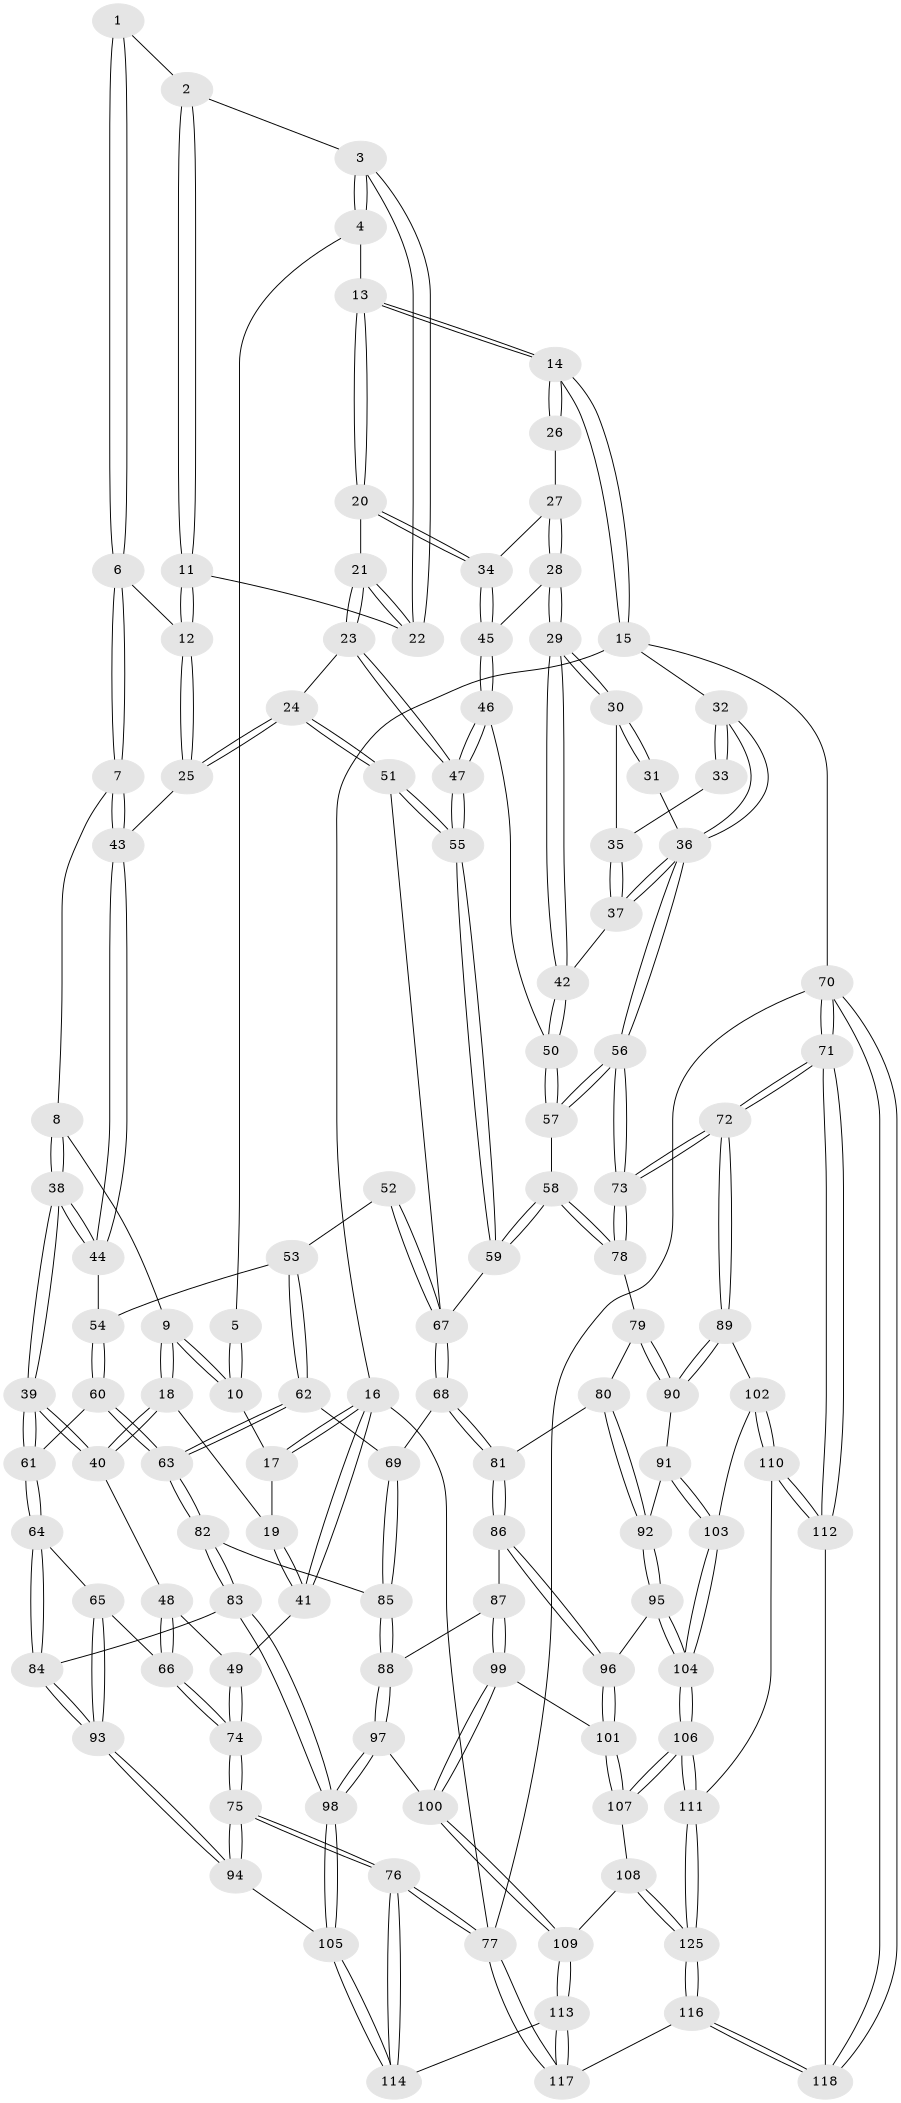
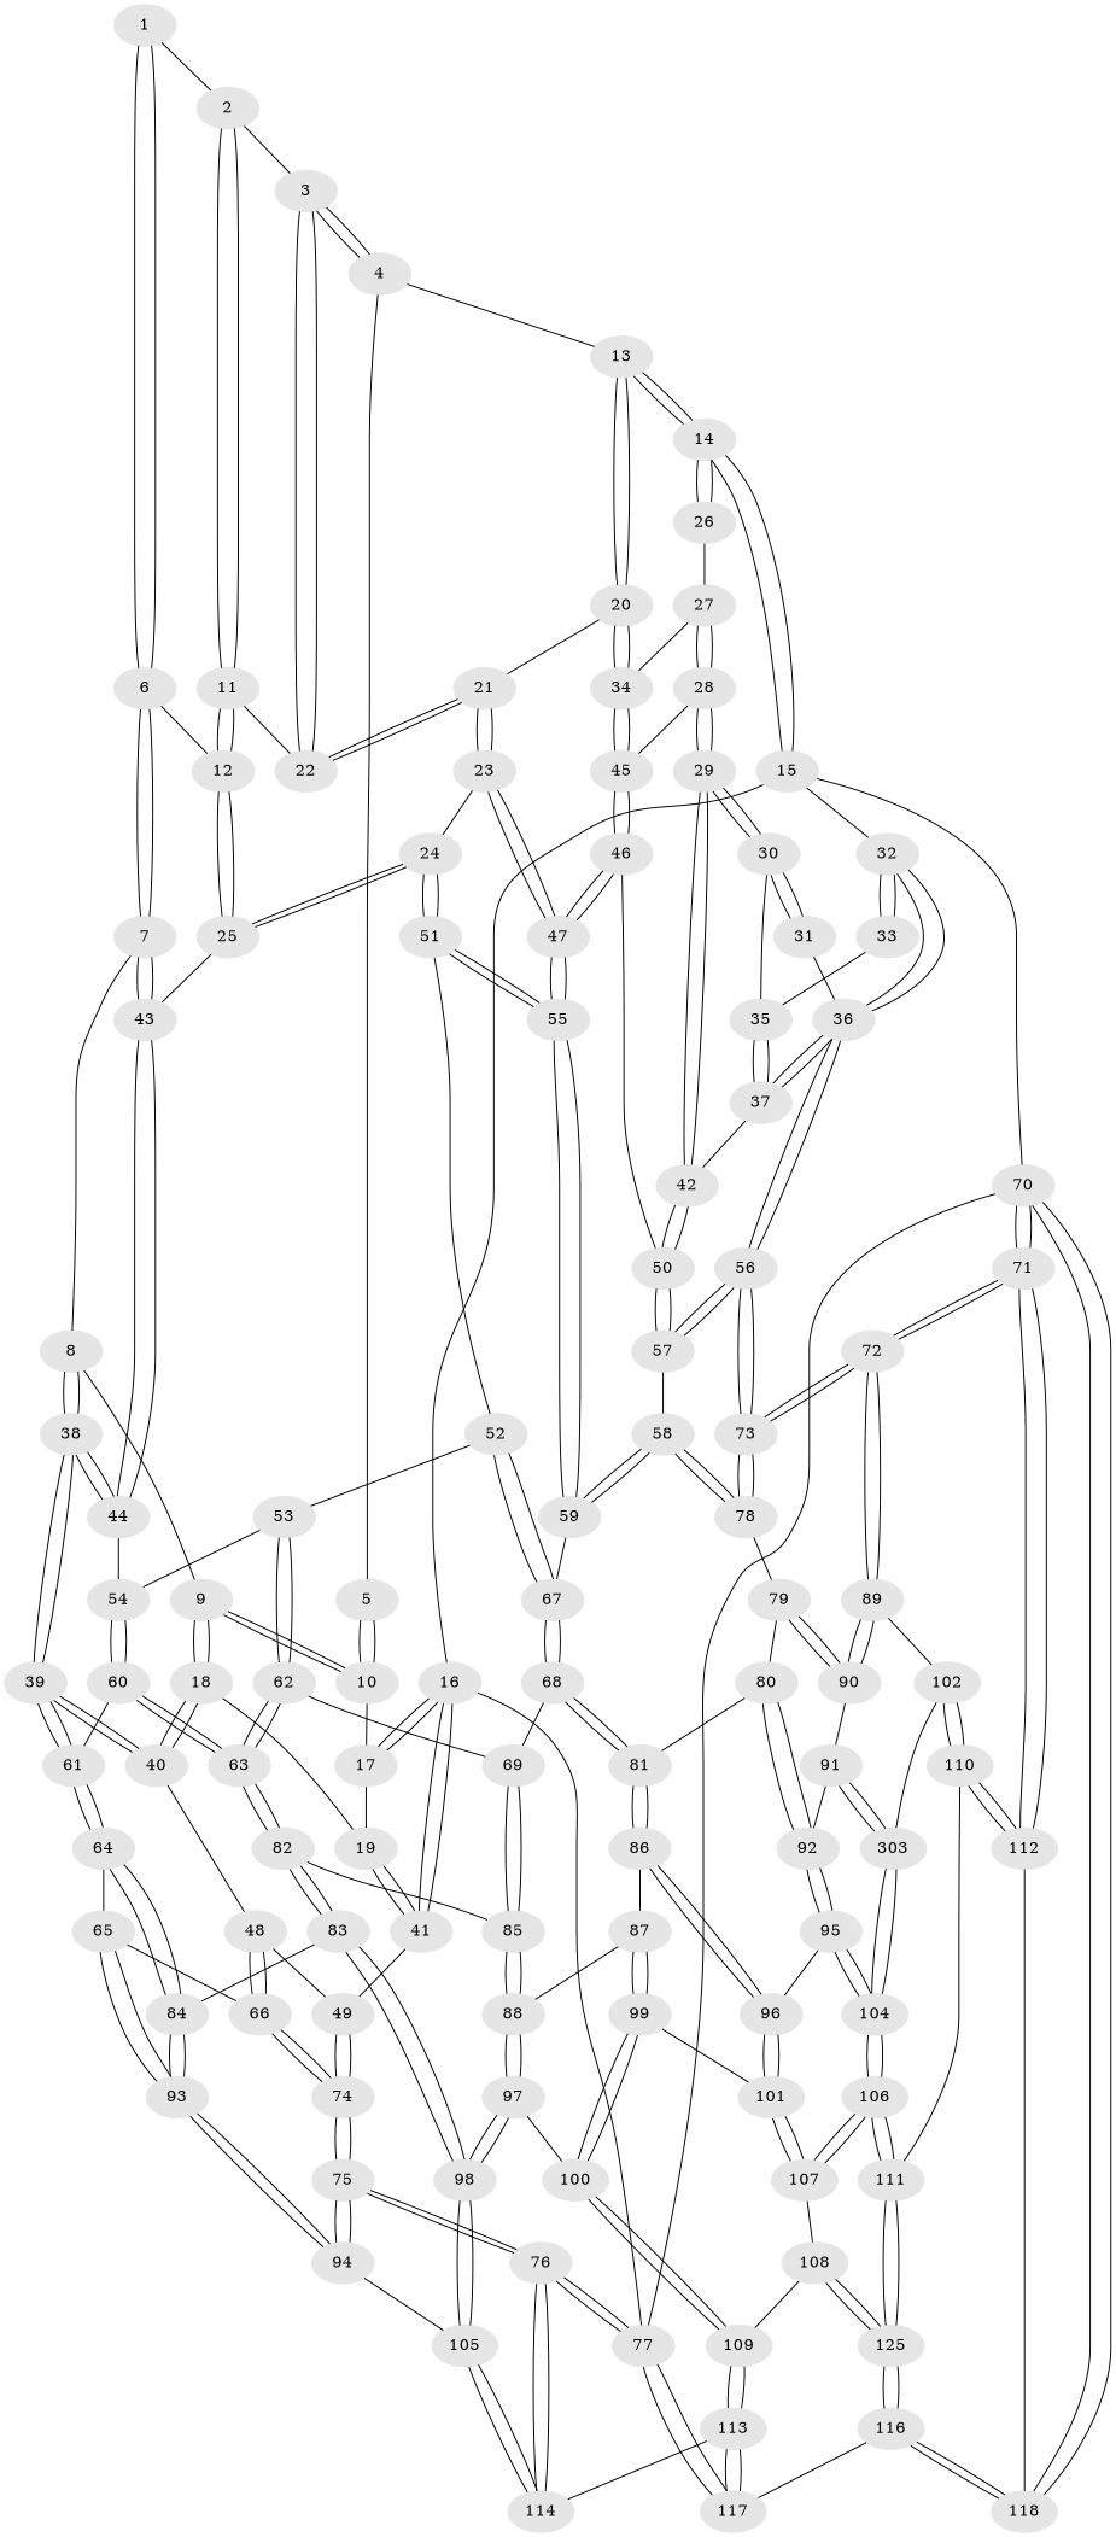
  graph {
    node [color=gray90 style=filled]
    1
    2
    6
    3
    11
    7
    12
    4
    22
    5
    13
    10
    14
    20
    17
    8
    43
    25
    9
    38
    44
    18
    39
    19
    40
    15
    26
    21
    34
    16
    32
    70
    27
    41
    77
    33
    36
    71
    118
    49
    117
    48
    23
    45
    24
    47
    51
    55
    52
    28
    29
    30
    42
    46
    31
    35
    50
    37
    56
    57
    73
    61
    54
    64
    66
    74
    60
    59
    75
    58
    53
    67
    62
    68
    63
    69
    78
    79
    82
    65
    84
    85
    83
    93
    94
    81
    86
    88
    72
    112
    89
    90
    102
    76
    114
    105
    80
    92
    91
    95
    87
    96
    98
    97
    99
    101
    100
-   103
+   103 [label=303]
    110
    104
    106
    107
    109
    113
    108
    111
    n117 [label=125]
    116
    1 -- 2
    1 -- 6
    1 -- 6
    2 -- 3
    2 -- 11
    2 -- 11
    6 -- 7
    6 -- 7
    6 -- 12
    3 -- 4
    3 -- 4
    3 -- 22
    3 -- 22
    11 -- 12
    11 -- 12
    11 -- 22
    7 -- 8
    7 -- 43
    7 -- 43
    12 -- 25
    12 -- 25
    4 -- 5
    4 -- 13
    5 -- 10
    5 -- 10
    13 -- 14
    13 -- 14
    13 -- 20
    13 -- 20
    10 -- 17
    14 -- 15
    14 -- 15
    14 -- 26
    14 -- 26
    20 -- 21
    20 -- 34
    20 -- 34
    17 -- 19
    8 -- 9
    8 -- 38
    8 -- 38
    43 -- 44
    43 -- 44
    25 -- 43
    9 -- 10
    9 -- 10
    9 -- 18
    9 -- 18
    38 -- 44
    38 -- 44
    38 -- 39
    38 -- 39
    44 -- 54
    18 -- 19
    18 -- 40
    18 -- 40
    39 -- 40
    39 -- 40
    39 -- 61
    39 -- 61
    19 -- 41
    19 -- 41
    40 -- 48
    15 -- 16
    15 -- 32
    15 -- 70
    26 -- 27
    21 -- 22
    21 -- 22
    21 -- 23
    21 -- 23
    34 -- 45
    34 -- 45
    16 -- 17
    16 -- 17
    16 -- 41
    16 -- 41
    16 -- 77
    32 -- 33
    32 -- 33
    32 -- 36
    32 -- 36
    70 -- 77
    70 -- 71
    70 -- 71
    70 -- 118
    70 -- 118
    27 -- 34
    27 -- 28
    27 -- 28
    41 -- 49
    77 -- 117
    77 -- 117
    33 -- 35
    36 -- 37
    36 -- 37
    36 -- 56
    36 -- 56
    71 -- 72
    71 -- 72
    71 -- 112
    71 -- 112
    49 -- 74
    49 -- 74
    48 -- 49
    48 -- 66
    48 -- 66
    23 -- 24
    23 -- 47
    23 -- 47
    45 -- 46
    45 -- 46
    24 -- 25
    24 -- 25
    24 -- 51
    24 -- 51
    47 -- 55
    47 -- 55
    51 -- 55
    51 -- 55
-   51 -- 67
+   51 -- 52
    55 -- 59
    55 -- 59
    52 -- 53
    52 -- 67
    52 -- 67
    28 -- 45
    28 -- 29
    28 -- 29
    29 -- 30
    29 -- 30
    29 -- 42
    29 -- 42
    30 -- 31
    30 -- 31
    30 -- 35
    42 -- 50
    42 -- 50
    46 -- 47
    46 -- 47
    46 -- 50
    31 -- 36
    35 -- 37
    35 -- 37
    50 -- 57
    50 -- 57
    37 -- 42
    56 -- 57
    56 -- 57
    56 -- 73
    56 -- 73
    57 -- 58
    73 -- 78
    73 -- 78
    61 -- 64
    61 -- 64
    54 -- 60
    54 -- 60
    64 -- 65
    64 -- 84
    64 -- 84
    66 -- 74
    66 -- 74
    74 -- 75
    74 -- 75
    60 -- 61
    60 -- 63
    60 -- 63
    59 -- 67
    75 -- 94
    75 -- 94
    75 -- 76
    75 -- 76
    58 -- 59
    58 -- 59
    58 -- 78
    58 -- 78
    53 -- 54
    53 -- 62
    53 -- 62
    67 -- 68
    67 -- 68
    62 -- 63
    62 -- 63
    62 -- 69
    68 -- 69
    68 -- 81
    68 -- 81
    63 -- 82
    63 -- 82
    69 -- 85
    69 -- 85
    78 -- 79
    79 -- 90
    79 -- 90
    79 -- 80
    82 -- 85
    82 -- 83
    82 -- 83
    65 -- 66
    65 -- 93
    65 -- 93
    84 -- 93
    84 -- 93
    85 -- 88
    85 -- 88
    83 -- 84
    83 -- 98
    83 -- 98
    93 -- 94
    93 -- 94
    94 -- 105
    81 -- 86
    81 -- 86
    86 -- 87
    86 -- 96
    86 -- 96
    88 -- 97
    88 -- 97
    72 -- 73
    72 -- 73
    72 -- 89
    72 -- 89
    112 -- 118
    89 -- 90
    89 -- 90
    89 -- 102
    90 -- 91
    102 -- 103
    102 -- 110
    102 -- 110
    76 -- 77
    76 -- 77
    76 -- 114
    76 -- 114
    105 -- 114
    105 -- 114
    80 -- 81
    80 -- 92
    80 -- 92
    92 -- 95
    92 -- 95
    91 -- 92
    91 -- 103
    91 -- 103
    95 -- 96
    95 -- 104
    95 -- 104
    87 -- 88
    87 -- 99
    87 -- 99
    96 -- 101
    96 -- 101
    98 -- 105
    98 -- 105
    97 -- 98
    97 -- 98
    97 -- 100
    99 -- 101
    99 -- 100
    99 -- 100
    101 -- 107
    101 -- 107
    100 -- 109
    100 -- 109
    103 -- 104
    103 -- 104
    110 -- 112
    110 -- 112
    110 -- 111
    104 -- 106
    104 -- 106
    106 -- 107
    106 -- 107
    106 -- 111
    106 -- 111
    107 -- 108
    109 -- 113
    109 -- 113
    113 -- 117
    113 -- 117
    113 -- 114
    108 -- 109
    108 -- n117
    108 -- n117
    111 -- n117
    111 -- n117
    n117 -- 116
    n117 -- 116
    116 -- 118
    116 -- 118
    116 -- 117
  }
